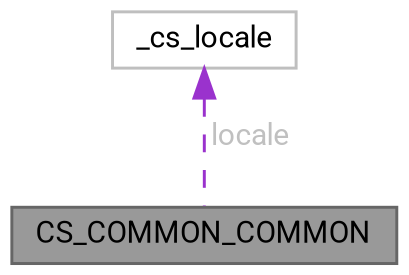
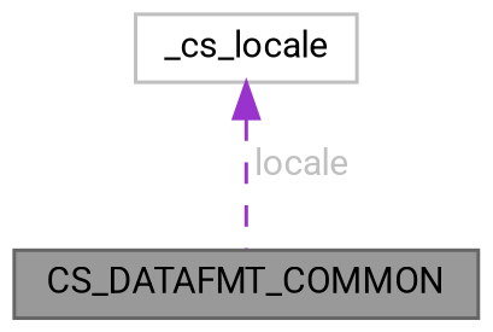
  digraph {
    fontname=Roboto
    node [fontname=Roboto fontsize=10 shape=box style=filled]
-   n1 [color=gray40 fillcolor=grey60 fontcolor=black height=0.2 label=CS_COMMON_COMMON width=0.4]
+   n1 [color=gray40 fillcolor=grey60 fontcolor=black height=0.2 label=CS_DATAFMT_COMMON width=0.4]
    n2 [color=grey75 fillcolor=white height=0.2 label=_cs_locale width=0.4]
    n2 -> n1 [color=darkorchid3 dir=back fontcolor=grey fontname=Roboto fontsize=10 label=" locale" labelfontname=Helvetica labelfontsize=10 style=dashed]
  }
